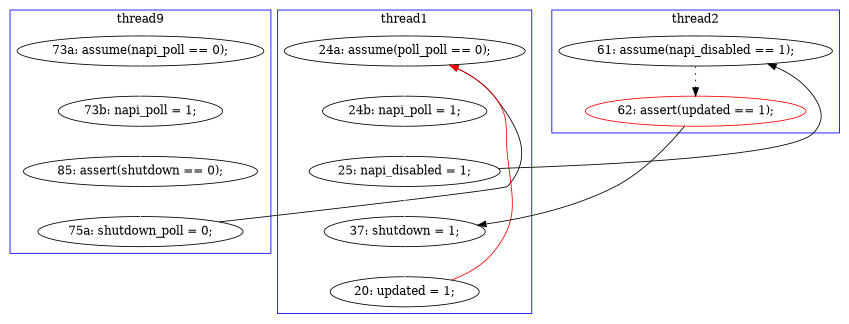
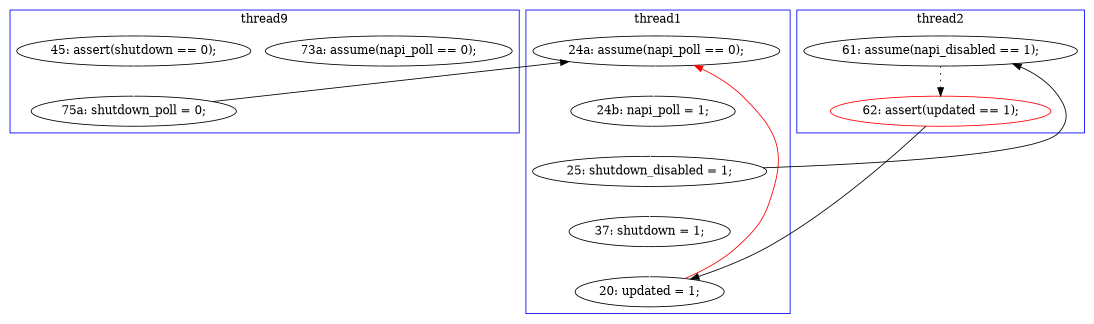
  digraph {
    edge [color=white style=solid]
    n1 [label="75a: shutdown_poll = 0;"]
    n2 [label="73a: assume(napi_poll == 0);"]
-   n3 [label="73b: napi_poll = 1;"]
-   n4 [label="85: assert(shutdown == 0);"]
-   n5 [label="24a: assume(poll_poll == 0);"]
+   n4 [label="45: assert(shutdown == 0);"]
+   n5 [label="24a: assume(napi_poll == 0);"]
    n6 [label="24b: napi_poll = 1;"]
    n7 [label="37: shutdown = 1;"]
    n8 [label="20: updated = 1;"]
-   n9 [label="25: napi_disabled = 1;"]
+   n9 [label="25: shutdown_disabled = 1;"]
    n10 [label="61: assume(napi_disabled == 1);"]
    n11 [color=red label="62: assert(updated == 1);"]
    subgraph cluster_1 {
      color=blue
      label=thread9
      n1
      n2
-     n3
      n4
    }
    subgraph cluster_2 {
      color=blue
      label=thread1
      n5
      n6
      n7
      n8
      n9
    }
    subgraph cluster_3 {
      color=blue
      label=thread2
      n10
      n11
    }
    n1 -> n5 [color=black constraint=false]
-   n2 -> n3
-   n3 -> n4
    n4 -> n1
    n5 -> n6
    n6 -> n9
    n7 -> n8
    n8 -> n5 [color=red constraint=false]
    n9 -> n7
    n9 -> n10 [color=black constraint=false]
    n10 -> n11 [color=black style=dotted]
-   n11 -> n7 [color=black constraint=false]
+   n11 -> n8 [color=black constraint=false]
  }
